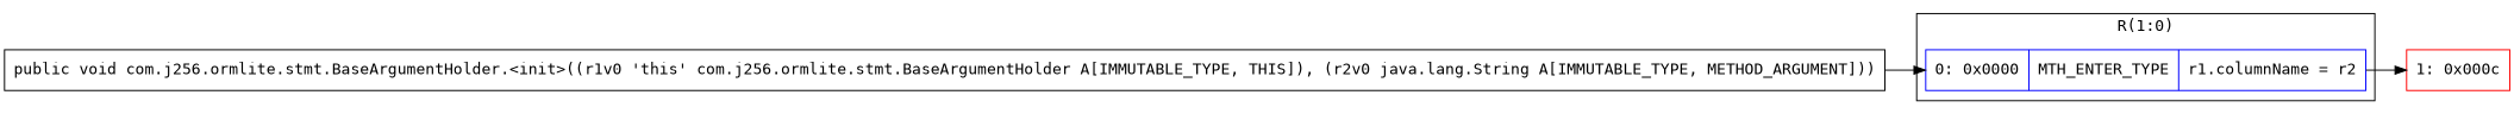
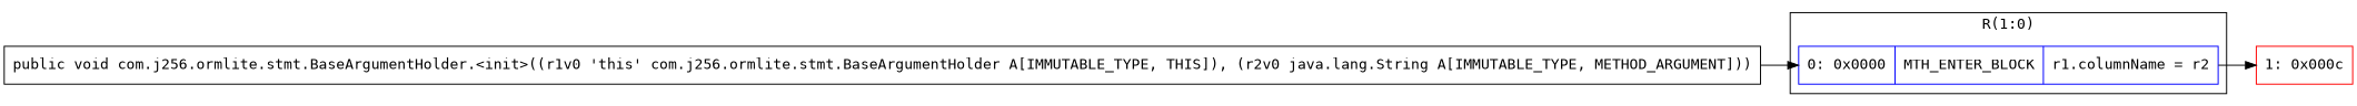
  digraph {
    rankdir=LR
    fontname="DejaVu Sans Mono"
    node [shape=record fontname="DejaVu Sans Mono"]
    edge [fontname="DejaVu Sans Mono"]
-   n1 [color=blue label="{0\:\ 0x0000|MTH_ENTER_TYPE\l|r1.columnName = r2\l}"]
+   n1 [color=blue label="{0\:\ 0x0000|MTH_ENTER_BLOCK\l|r1.columnName = r2\l}"]
    n2 [color=red label="{1\:\ 0x000c}"]
    n3 [label="{public void com.j256.ormlite.stmt.BaseArgumentHolder.\<init\>((r1v0 'this' com.j256.ormlite.stmt.BaseArgumentHolder A[IMMUTABLE_TYPE, THIS]), (r2v0 java.lang.String A[IMMUTABLE_TYPE, METHOD_ARGUMENT])) }"]
    subgraph cluster_1 {
      label="R(1:0)"
      n1
    }
    n1 -> n2
    n3 -> n1
  }
